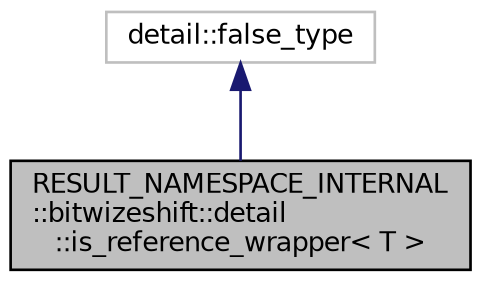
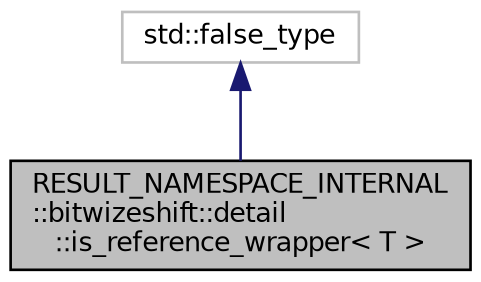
  digraph {
    node [fontname=Helvetica fontsize=10 shape=record style=filled]
    n1 [color=black fillcolor=grey75 fontcolor=black height=0.2 label="RESULT_NAMESPACE_INTERNAL\l::bitwizeshift::detail\l::is_reference_wrapper\< T \>" width=0.4]
-   n2 [color=grey75 fillcolor=white height=0.2 label="detail::false_type" width=0.4]
+   n2 [color=grey75 fillcolor=white height=0.2 label="std::false_type" width=0.4]
    n2 -> n1 [color=midnightblue dir=back fontname=Helvetica fontsize=10 labelfontname=Helvetica labelfontsize=10 style=solid]
  }
